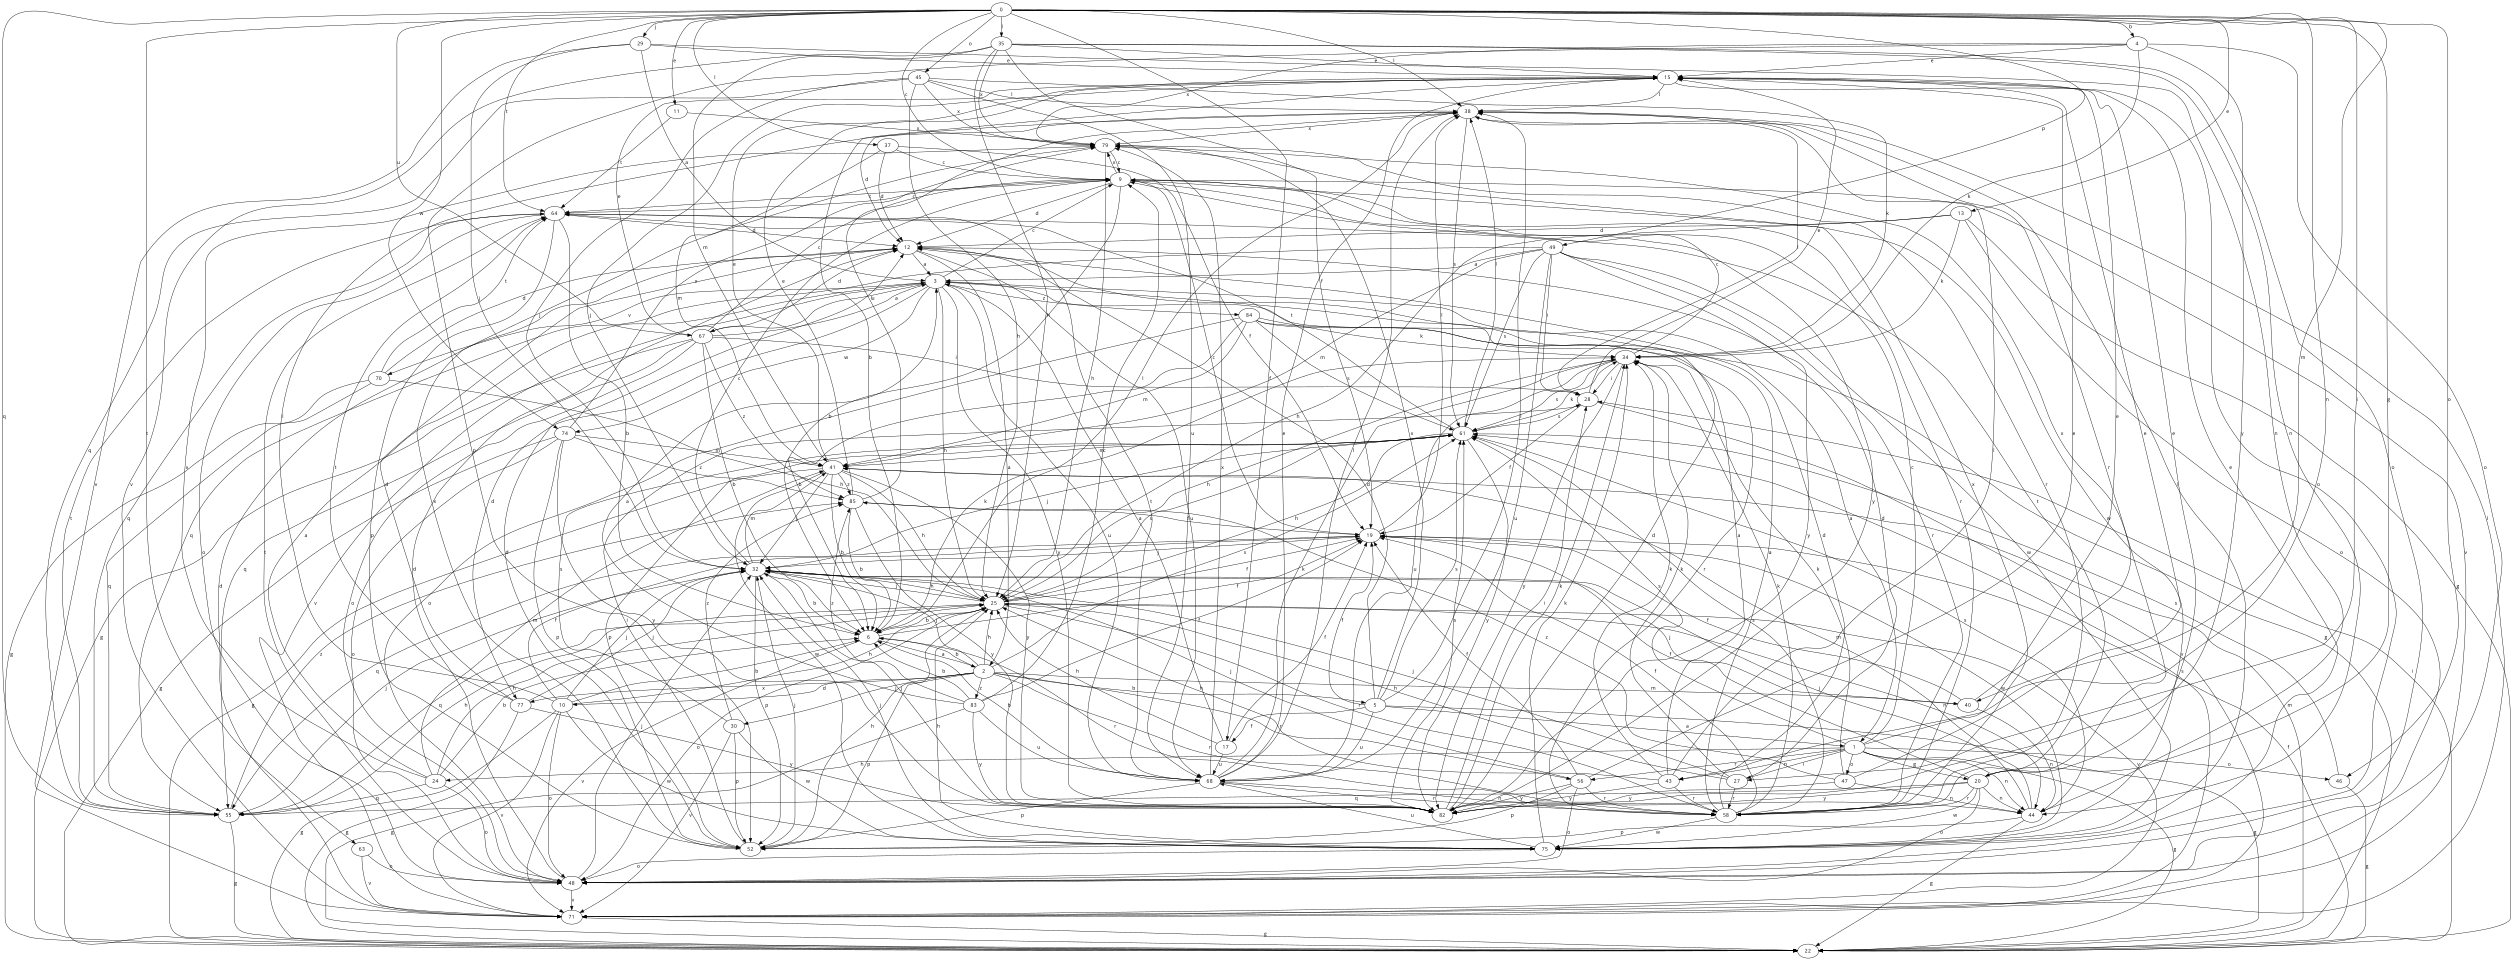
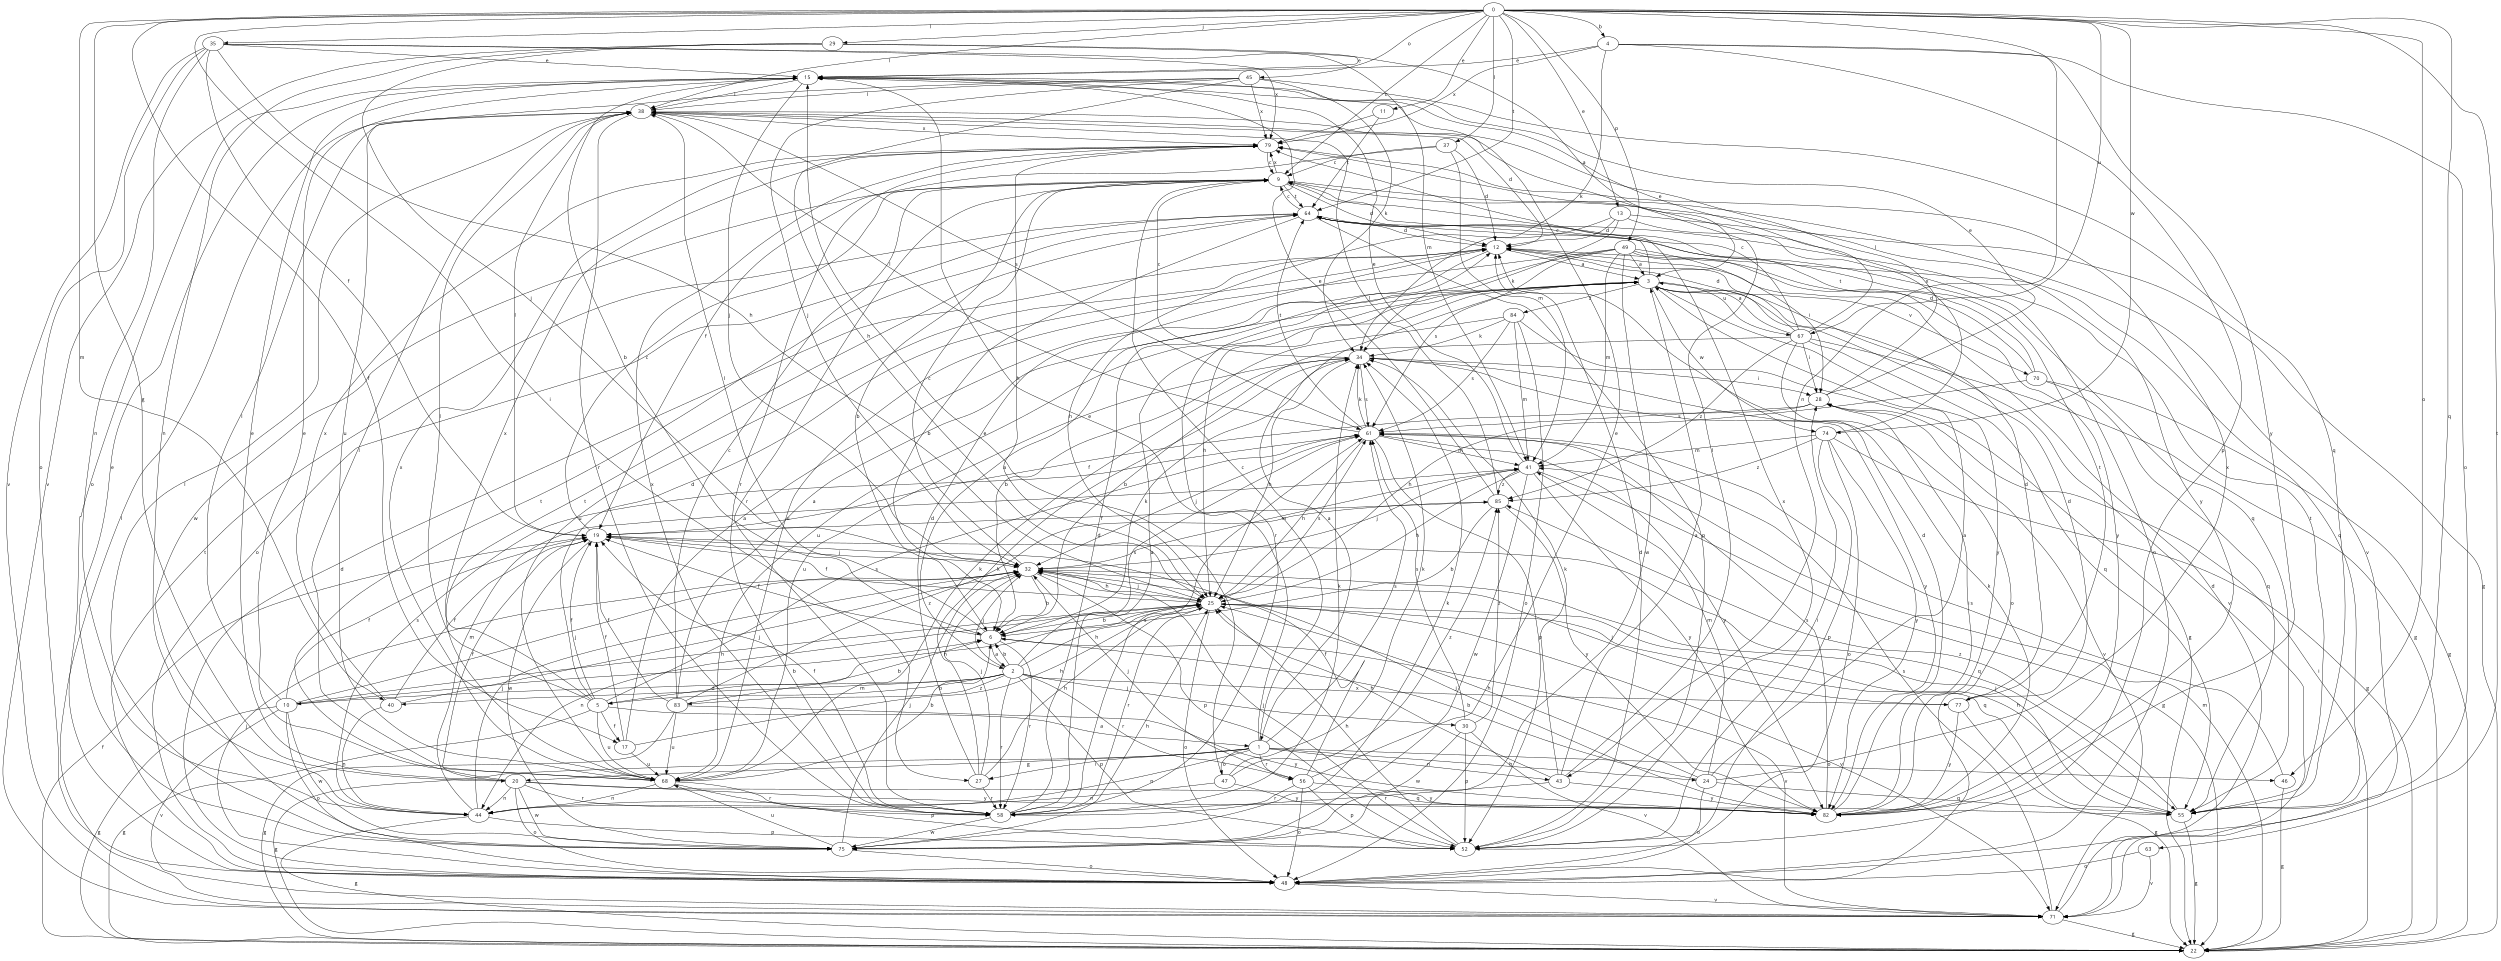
  strict digraph {
    fontname="Open Sans"
    node [fontname="Open Sans"]
    edge [fontname="Open Sans"]
    0
    4
    9
    13
    n5 [label=11]
    17
    20
    27
    29
    35
    37
    38
    40
    43
    45
    46
    49
    55
    63
    64
    67
    74
    15
    52
    82
    34
    48
    79
    6
    58
    12
    71
    75
    22
    25
    3
    68
    19
    44
    32
    41
    61
    28
    85
    1
    24
    47
    56
    2
    5
    10
    30
    77
    83
    70
    84
    0 -> 4 [label=b]
    0 -> 9 [label=c]
    0 -> 13 [label=e]
    0 -> n5 [label=e]
    0 -> 17 [label=f]
    0 -> 20 [label=g]
    0 -> 27 [label=i]
    0 -> 29 [label=j]
    0 -> 35 [label=l]
    0 -> 37 [label=l]
    0 -> 38 [label=l]
    0 -> 40 [label=m]
    0 -> 43 [label=n]
    0 -> 45 [label=o]
    0 -> 46 [label=o]
    0 -> 49 [label=p]
    0 -> 55 [label=q]
    0 -> 63 [label=t]
    0 -> 64 [label=t]
    0 -> 67 [label=u]
    0 -> 74 [label=w]
    4 -> 15 [label=e]
    4 -> 52 [label=p]
    4 -> 82 [label=y]
    4 -> 34 [label=k]
    4 -> 48 [label=o]
    4 -> 79 [label=x]
    9 -> 64 [label=t]
    9 -> 82 [label=y]
    9 -> 79 [label=x]
    9 -> 6 [label=b]
    9 -> 58 [label=r]
    9 -> 12 [label=d]
    9 -> 71 [label=v]
    9 -> 75 [label=w]
    13 -> 34 [label=k]
    13 -> 48 [label=o]
    13 -> 12 [label=d]
    13 -> 22 [label=g]
    13 -> 25 [label=h]
    n5 -> 64 [label=t]
    n5 -> 79 [label=x]
    17 -> 25 [label=h]
    17 -> 3 [label=a]
    17 -> 68 [label=u]
    17 -> 19 [label=f]
    20 -> 55 [label=q]
    20 -> 64 [label=t]
    20 -> 15 [label=e]
    20 -> 82 [label=y]
    20 -> 48 [label=o]
    20 -> 58 [label=r]
    20 -> 75 [label=w]
    20 -> 19 [label=f]
    20 -> 44 [label=n]
    27 -> 34 [label=k]
    27 -> 58 [label=r]
    27 -> 12 [label=d]
    27 -> 25 [label=h]
    27 -> 32 [label=j]
    29 -> 15 [label=e]
    29 -> 71 [label=v]
    29 -> 3 [label=a]
    29 -> 44 [label=n]
    29 -> 32 [label=j]
    35 -> 15 [label=e]
    35 -> 48 [label=o]
    35 -> 79 [label=x]
    35 -> 71 [label=v]
    35 -> 25 [label=h]
    35 -> 19 [label=f]
    35 -> 44 [label=n]
    35 -> 41 [label=m]
    37 -> 9 [label=c]
    37 -> 12 [label=d]
    37 -> 19 [label=f]
    37 -> 41 [label=m]
    38 -> 79 [label=x]
    38 -> 58 [label=r]
    38 -> 12 [label=d]
    38 -> 61 [label=s]
    40 -> 79 [label=x]
    40 -> 19 [label=f]
    40 -> 44 [label=n]
    40 -> 32 [label=j]
    43 -> 38 [label=l]
    43 -> 82 [label=y]
    43 -> 34 [label=k]
    43 -> 58 [label=r]
    43 -> 25 [label=h]
    43 -> 3 [label=a]
    45 -> 38 [label=l]
    45 -> 55 [label=q]
    45 -> 34 [label=k]
    45 -> 79 [label=x]
    45 -> 25 [label=h]
    45 -> 68 [label=u]
    45 -> 32 [label=j]
    46 -> 22 [label=g]
    46 -> 61 [label=s]
    49 -> 55 [label=q]
    49 -> 82 [label=y]
    49 -> 58 [label=r]
    49 -> 75 [label=w]
    49 -> 3 [label=a]
    49 -> 68 [label=u]
    49 -> 41 [label=m]
    49 -> 61 [label=s]
    49 -> 28 [label=i]
    55 -> 64 [label=t]
    55 -> 22 [label=g]
    55 -> 25 [label=h]
    55 -> 32 [label=j]
    55 -> 85 [label=z]
    63 -> 48 [label=o]
    63 -> 71 [label=v]
    64 -> 9 [label=c]
    64 -> 55 [label=q]
    64 -> 52 [label=p]
    64 -> 48 [label=o]
    64 -> 6 [label=b]
    64 -> 12 [label=d]
    67 -> 9 [label=c]
    67 -> 55 [label=q]
    67 -> 15 [label=e]
    67 -> 48 [label=o]
    67 -> 6 [label=b]
    67 -> 12 [label=d]
    67 -> 22 [label=g]
    67 -> 3 [label=a]
    67 -> 28 [label=i]
    67 -> 85 [label=z]
    74 -> 52 [label=p]
    74 -> 82 [label=y]
    74 -> 48 [label=o]
    74 -> 79 [label=x]
    74 -> 22 [label=g]
    74 -> 41 [label=m]
    74 -> 85 [label=z]
    15 -> 38 [label=l]
    15 -> 48 [label=o]
    15 -> 6 [label=b]
    15 -> 32 [label=j]
    52 -> 79 [label=x]
    52 -> 12 [label=d]
    52 -> 25 [label=h]
    52 -> 32 [label=j]
    52 -> 28 [label=i]
    82 -> 34 [label=k]
    82 -> 12 [label=d]
    82 -> 32 [label=j]
    82 -> 61 [label=s]
    82 -> 28 [label=i]
    34 -> 9 [label=c]
    34 -> 82 [label=y]
    34 -> 25 [label=h]
    34 -> 68 [label=u]
    34 -> 61 [label=s]
    34 -> 28 [label=i]
    48 -> 64 [label=t]
    48 -> 12 [label=d]
    48 -> 71 [label=v]
    48 -> 32 [label=j]
    79 -> 9 [label=c]
    79 -> 58 [label=r]
    79 -> 25 [label=h]
    6 -> 38 [label=l]
    6 -> 34 [label=k]
    6 -> 58 [label=r]
    6 -> 71 [label=v]
    6 -> 19 [label=f]
    6 -> 2 [label=a]
    58 -> 34 [label=k]
    58 -> 79 [label=x]
    58 -> 12 [label=d]
    58 -> 75 [label=w]
    58 -> 3 [label=a]
    58 -> 19 [label=f]
    58 -> 61 [label=s]
    12 -> 3 [label=a]
    12 -> 68 [label=u]
    12 -> 2 [label=a]
    71 -> 38 [label=l]
    71 -> 12 [label=d]
    71 -> 22 [label=g]
    71 -> 61 [label=s]
    75 -> 38 [label=l]
    75 -> 15 [label=e]
    75 -> 34 [label=k]
    75 -> 48 [label=o]
    75 -> 25 [label=h]
    75 -> 68 [label=u]
    75 -> 32 [label=j]
    22 -> 19 [label=f]
    22 -> 41 [label=m]
    22 -> 28 [label=i]
    25 -> 55 [label=q]
    25 -> 48 [label=o]
    25 -> 6 [label=b]
    25 -> 58 [label=r]
    25 -> 71 [label=v]
    25 -> 19 [label=f]
    25 -> 44 [label=n]
    25 -> 32 [label=j]
    25 -> 61 [label=s]
    3 -> 9 [label=c]
    3 -> 67 [label=u]
    3 -> 74 [label=w]
    3 -> 82 [label=y]
    3 -> 71 [label=v]
    3 -> 25 [label=h]
    3 -> 68 [label=u]
    3 -> 1 [label=a]
    3 -> 77 [label=d]
    3 -> 70 [label=v]
    3 -> 84 [label=z]
    68 -> 38 [label=l]
    68 -> 64 [label=t]
    68 -> 15 [label=e]
    68 -> 52 [label=p]
    68 -> 34 [label=k]
    68 -> 79 [label=x]
    68 -> 6 [label=b]
    68 -> 58 [label=r]
    68 -> 44 [label=n]
    19 -> 9 [label=c]
    19 -> 38 [label=l]
    19 -> 55 [label=q]
    19 -> 75 [label=w]
    19 -> 32 [label=j]
    44 -> 52 [label=p]
    44 -> 22 [label=g]
    44 -> 32 [label=j]
    44 -> 41 [label=m]
    44 -> 61 [label=s]
    32 -> 9 [label=c]
    32 -> 52 [label=p]
    32 -> 6 [label=b]
    32 -> 25 [label=h]
    32 -> 41 [label=m]
    41 -> 15 [label=e]
    41 -> 82 [label=y]
-   41 -> 6 [label=b]
    41 -> 75 [label=w]
    41 -> 22 [label=g]
    41 -> 25 [label=h]
    41 -> 32 [label=j]
    41 -> 85 [label=z]
    61 -> 38 [label=l]
    61 -> 64 [label=t]
    61 -> 52 [label=p]
    61 -> 82 [label=y]
    61 -> 34 [label=k]
    61 -> 25 [label=h]
    61 -> 32 [label=j]
    61 -> 41 [label=m]
    28 -> 38 [label=l]
    28 -> 15 [label=e]
    28 -> 71 [label=v]
    28 -> 19 [label=f]
    28 -> 61 [label=s]
    85 -> 38 [label=l]
    85 -> 15 [label=e]
    85 -> 82 [label=y]
    85 -> 6 [label=b]
    85 -> 19 [label=f]
    1 -> 9 [label=c]
    1 -> 20 [label=g]
    1 -> 27 [label=i]
    1 -> 43 [label=n]
    1 -> 46 [label=o]
    1 -> 15 [label=e]
    1 -> 22 [label=g]
    1 -> 44 [label=n]
    1 -> 61 [label=s]
    1 -> 24 [label=h]
    1 -> 47 [label=o]
    1 -> 56 [label=r]
    24 -> 55 [label=q]
    24 -> 48 [label=o]
    24 -> 79 [label=x]
    24 -> 6 [label=b]
    24 -> 25 [label=h]
    24 -> 3 [label=a]
    24 -> 41 [label=m]
    47 -> 15 [label=e]
    47 -> 82 [label=y]
    47 -> 34 [label=k]
    47 -> 44 [label=n]
    47 -> 85 [label=z]
    56 -> 15 [label=e]
    56 -> 52 [label=p]
    56 -> 82 [label=y]
    56 -> 48 [label=o]
    56 -> 58 [label=r]
    56 -> 19 [label=f]
    56 -> 32 [label=j]
    2 -> 40 [label=m]
    2 -> 52 [label=p]
    2 -> 6 [label=b]
    2 -> 58 [label=r]
    2 -> 25 [label=h]
    2 -> 32 [label=j]
    2 -> 61 [label=s]
    2 -> 56 [label=r]
    2 -> 5 [label=b]
    2 -> 10 [label=d]
    2 -> 30 [label=j]
    2 -> 77 [label=x]
    2 -> 83 [label=z]
    5 -> 17 [label=f]
    5 -> 38 [label=l]
    5 -> 79 [label=x]
    5 -> 12 [label=d]
    5 -> 22 [label=g]
+   5 -> 25 [label=h]
    5 -> 68 [label=u]
    5 -> 19 [label=f]
    5 -> 61 [label=s]
    5 -> 1 [label=a]
    10 -> 38 [label=l]
    10 -> 48 [label=o]
    10 -> 6 [label=b]
    10 -> 71 [label=v]
    10 -> 75 [label=w]
    10 -> 22 [label=g]
    10 -> 25 [label=h]
    10 -> 19 [label=f]
    10 -> 32 [label=j]
    30 -> 52 [label=p]
    30 -> 71 [label=v]
    30 -> 75 [label=w]
    30 -> 61 [label=s]
    30 -> 85 [label=z]
    77 -> 64 [label=t]
    77 -> 82 [label=y]
    77 -> 12 [label=d]
    77 -> 22 [label=g]
    77 -> 32 [label=j]
    83 -> 9 [label=c]
    83 -> 82 [label=y]
    83 -> 6 [label=b]
    83 -> 22 [label=g]
    83 -> 3 [label=a]
    83 -> 68 [label=u]
    83 -> 19 [label=f]
    83 -> 85 [label=z]
    70 -> 55 [label=q]
    70 -> 64 [label=t]
    70 -> 12 [label=d]
    70 -> 22 [label=g]
    70 -> 25 [label=h]
    84 -> 34 [label=k]
    84 -> 48 [label=o]
    84 -> 6 [label=b]
-   84 -> 58 [label=r]
    84 -> 22 [label=g]
    84 -> 41 [label=m]
    84 -> 61 [label=s]
  }
